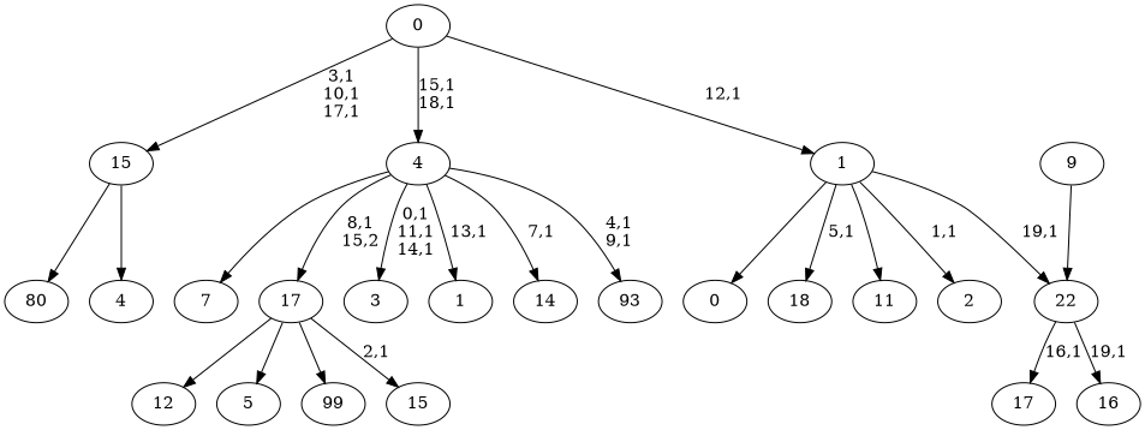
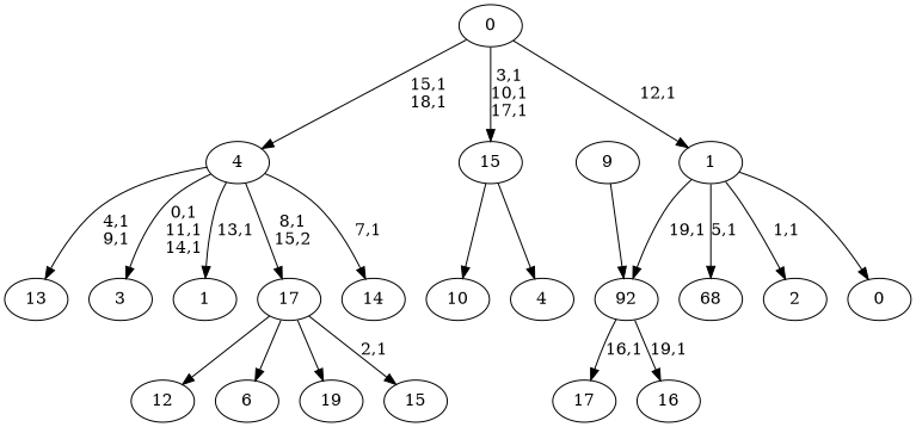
  digraph {
-   n1 [label=99]
-   n2 [label=18]
+   n1 [label=19]
+   n2 [label=68]
    n3 [label=17]
    n4 [label=16]
    n5 [label=15]
    n6 [label=14]
-   n7 [label=93]
+   n7 [label=13]
    n8 [label=12]
-   n9 [label=11]
-   n10 [label=80]
+   n10 [label=10]
    n11 [label=9]
-   22
-   n13 [label=7]
-   n14 [label=5]
+   22 [label=92]
+   n14 [label=6]
    17
    n16 [label=4]
    15
    n18 [label=3]
    n19 [label=2]
    n20 [label=1]
    4
    n22 [label=0]
    1
    0
    n11 -> 22
    22 -> n3 [label="16,1"]
    22 -> n4 [label="19,1"]
    17 -> n1
    17 -> n5 [label="2,1"]
    17 -> n8
    17 -> n14
    15 -> n10
    15 -> n16
    4 -> n6 [label="7,1"]
    4 -> n7 [label="4,1\n9,1"]
-   4 -> n13
    4 -> 17 [label="8,1\n15,2"]
    4 -> n18 [label="0,1\n11,1\n14,1"]
    4 -> n20 [label="13,1"]
    1 -> n2 [label="5,1"]
-   1 -> n9
    1 -> 22 [label="19,1"]
    1 -> n19 [label="1,1"]
    1 -> n22
    0 -> 15 [label="3,1\n10,1\n17,1"]
    0 -> 4 [label="15,1\n18,1"]
    0 -> 1 [label="12,1"]
  }
